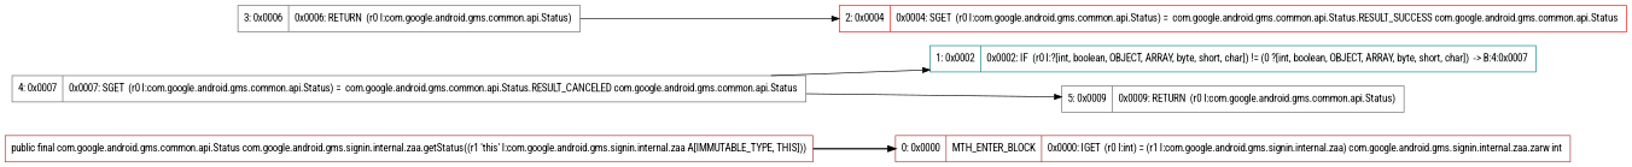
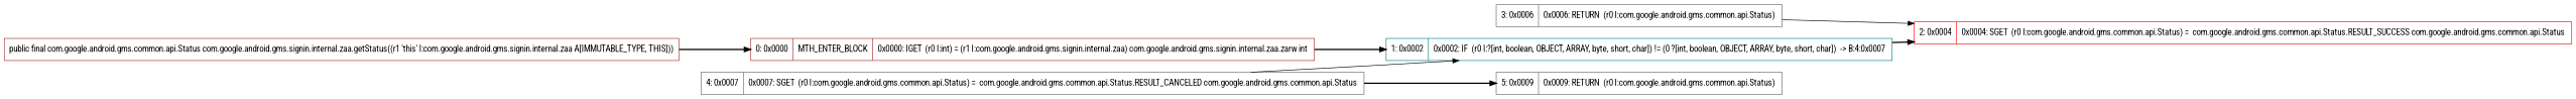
  digraph {
    fontname="Roboto Condensed"
    rankdir=LR
    node [color=gray40 fontname="Roboto Condensed" shape=record]
    edge [fontname="Roboto Condensed" style=bold]
    n1 [color=brown label="{0\:\ 0x0000|MTH_ENTER_BLOCK\l|0x0000: IGET  (r0 I:int) = (r1 I:com.google.android.gms.signin.internal.zaa) com.google.android.gms.signin.internal.zaa.zarw int \l}"]
    n2 [color=teal label="{1\:\ 0x0002|0x0002: IF  (r0 I:?[int, boolean, OBJECT, ARRAY, byte, short, char]) != (0 ?[int, boolean, OBJECT, ARRAY, byte, short, char])  \-\> B:4:0x0007 \l}"]
    n3 [color=red label="{2\:\ 0x0004|0x0004: SGET  (r0 I:com.google.android.gms.common.api.Status) =  com.google.android.gms.common.api.Status.RESULT_SUCCESS com.google.android.gms.common.api.Status \l}"]
    n4 [label="{4\:\ 0x0007|0x0007: SGET  (r0 I:com.google.android.gms.common.api.Status) =  com.google.android.gms.common.api.Status.RESULT_CANCELED com.google.android.gms.common.api.Status \l}"]
    n5 [label="{5\:\ 0x0009|0x0009: RETURN  (r0 I:com.google.android.gms.common.api.Status) \l}"]
    n6 [label="{3\:\ 0x0006|0x0006: RETURN  (r0 I:com.google.android.gms.common.api.Status) \l}"]
    n7 [color=brown label="{public final com.google.android.gms.common.api.Status com.google.android.gms.signin.internal.zaa.getStatus((r1 'this' I:com.google.android.gms.signin.internal.zaa A[IMMUTABLE_TYPE, THIS])) }"]
+   n1 -> n2
+   n2 -> n3
    n4 -> n2 [style=solid]
-   n4 -> n5 [style=solid]
+   n4 -> n5
    n6 -> n3 [style=solid]
    n7 -> n1
  }
